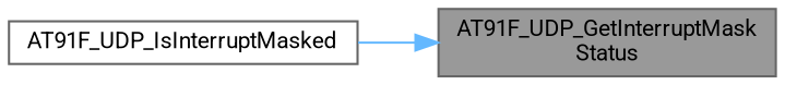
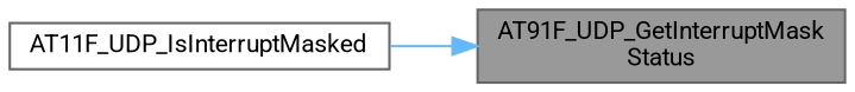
  digraph {
    rankdir=RL
    fontname=Roboto
    node [fontname=Roboto fontsize=10 shape=box style=filled]
    n1 [color=gray40 fillcolor=grey60 fontcolor=black height=0.2 label="AT91F_UDP_GetInterruptMask\lStatus" width=0.4]
-   n2 [color=grey40 fillcolor=white height=0.2 label=AT91F_UDP_IsInterruptMasked width=0.4]
+   n2 [color=grey40 fillcolor=white height=0.2 label=AT11F_UDP_IsInterruptMasked width=0.4]
    n1 -> n2 [color=steelblue1 dir=back fontname=Roboto fontsize=10 labelfontname=Helvetica labelfontsize=10 style=solid]
  }
